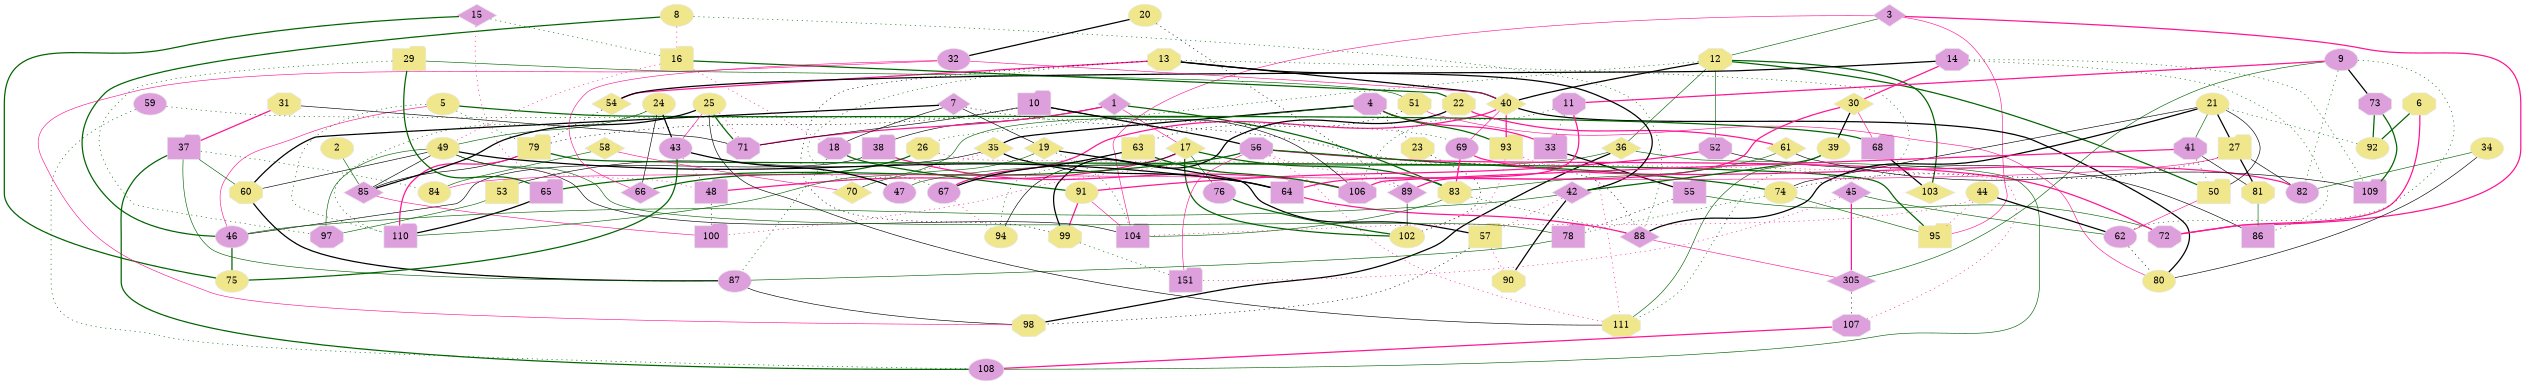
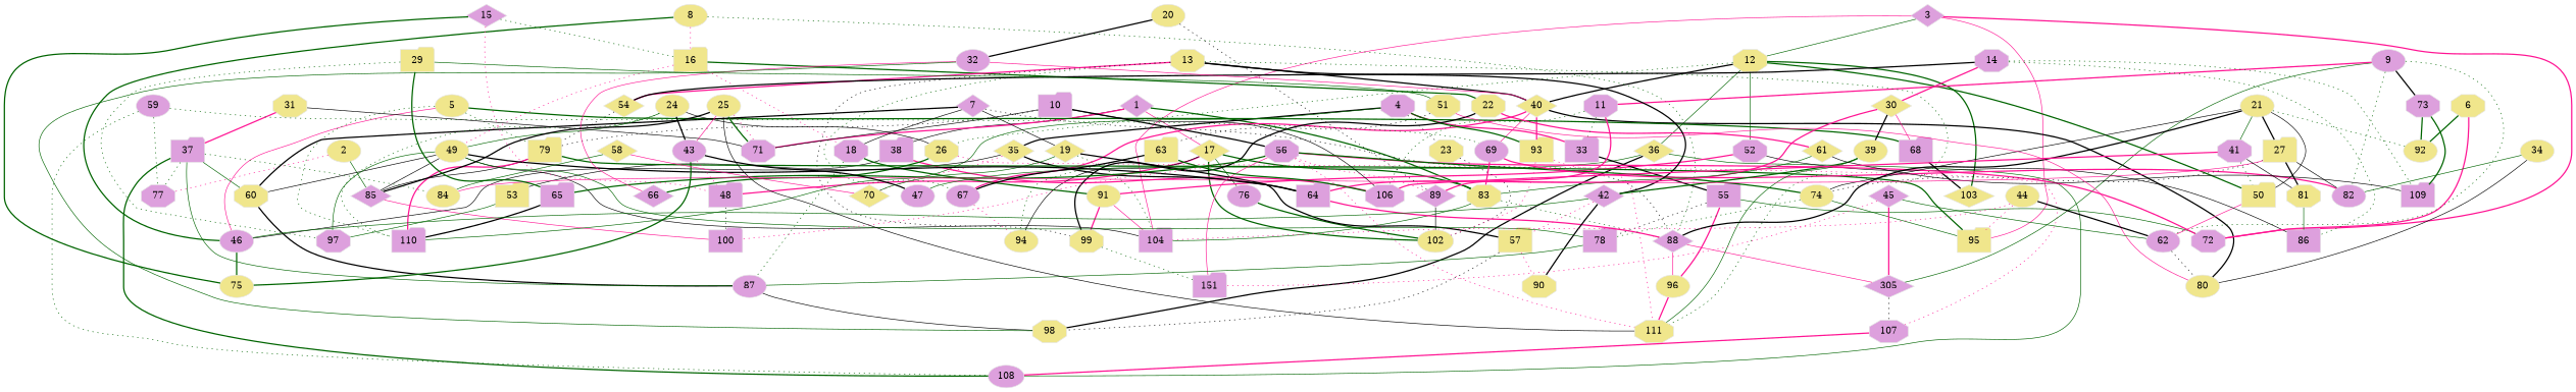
  graph {
    node [color=gray90 fillcolor=khaki shape=ellipse style=filled]
    edge [color=darkgreen style=bold]
    1 [fillcolor=plum shape=diamond]
    17 [shape=diamond]
    38 [fillcolor=plum shape=folder]
    71 [fillcolor=plum shape=octagon]
    83 [shape=octagon]
    48 [fillcolor=plum shape=folder]
    76 [fillcolor=plum]
    94
    102
    46 [fillcolor=plum]
    106 [fillcolor=plum shape=octagon]
    104 [fillcolor=plum shape=folder]
    88 [fillcolor=plum shape=diamond]
+   77 [fillcolor=plum shape=octagon]
    2
    85 [fillcolor=plum shape=diamond]
    100 [fillcolor=plum shape=folder]
    3 [fillcolor=plum shape=diamond]
    12 [shape=octagon]
    72 [fillcolor=plum shape=octagon]
    95 [shape=folder]
    26 [shape=octagon]
    36 [shape=diamond]
    40 [shape=diamond]
    50 [shape=folder]
    52 [fillcolor=plum shape=octagon]
    103 [shape=diamond]
    90 [shape=octagon]
    4 [fillcolor=plum shape=octagon]
    23 [shape=octagon]
    33 [fillcolor=plum shape=folder]
    35 [shape=diamond]
    93 [shape=folder]
    110 [fillcolor=plum shape=folder]
    55 [fillcolor=plum shape=folder]
    70 [shape=diamond]
    64 [fillcolor=plum shape=folder]
    53 [shape=folder]
    111 [shape=octagon]
    5
    68 [fillcolor=plum shape=folder]
    79 [shape=folder]
    75
    6 [shape=octagon]
    92
    7 [fillcolor=plum shape=diamond]
    18 [fillcolor=plum shape=octagon]
    19 [shape=diamond]
    60 [shape=octagon]
    87 [fillcolor=plum]
    91
    57 [shape=folder]
    n53 [fillcolor=plum label=305 shape=diamond]
+   96
    8
    16 [shape=folder]
    22 [shape=octagon]
    49
    9 [fillcolor=plum]
    11 [fillcolor=plum shape=octagon]
    62 [fillcolor=plum]
    73 [fillcolor=plum shape=octagon]
    82 [fillcolor=plum]
    89 [fillcolor=plum shape=diamond]
    80
    109 [fillcolor=plum shape=folder]
    107 [fillcolor=plum shape=octagon]
    10 [fillcolor=plum shape=folder]
    56 [fillcolor=plum shape=octagon]
    74
    65 [fillcolor=plum shape=folder]
    n72 [fillcolor=plum label=151 shape=folder]
    66 [fillcolor=plum shape=diamond]
    98 [shape=octagon]
    47 [fillcolor=plum]
    108 [fillcolor=plum]
    67 [fillcolor=plum]
    69 [fillcolor=plum]
    86 [fillcolor=plum shape=folder]
    13 [shape=octagon]
    42 [fillcolor=plum shape=diamond]
    54 [shape=diamond]
    99 [shape=octagon]
    14 [fillcolor=plum shape=octagon]
    30 [shape=diamond]
    39
    15 [fillcolor=plum shape=diamond]
    61 [shape=diamond]
    97 [fillcolor=plum shape=octagon]
    78 [fillcolor=plum shape=folder]
    20
    32 [fillcolor=plum]
    21
    27 [shape=folder]
    41 [fillcolor=plum shape=octagon]
    81 [shape=octagon]
    84
    24
    43 [fillcolor=plum]
    25
    29 [shape=folder]
    51 [shape=octagon]
    63 [shape=folder]
    31 [shape=octagon]
    37 [fillcolor=plum shape=folder]
    34
    44
    45 [fillcolor=plum shape=diamond]
    58 [shape=diamond]
    59 [fillcolor=plum]
    1 -- 17 [color=deeppink style=solid]
    1 -- 38 [color=black style=solid]
    1 -- 71 [color=deeppink]
    1 -- 83
    17 -- 83
    17 -- 48 [color=deeppink]
    17 -- 76 [style=solid]
    17 -- 94 [color=black style=solid]
    17 -- 102
    38 -- 46 [color=black style=solid]
    38 -- 106 [color=deeppink]
    83 -- 104 [style=solid]
    83 -- 88 [style=dotted]
    48 -- 100 [color=black style=dotted]
    76 -- 102
    46 -- 75
    88 -- n53 [color=deeppink style=solid]
+   88 -- 96 [color=deeppink style=solid]
+   2 -- 77 [color=deeppink style=dotted]
    2 -- 85 [style=solid]
    85 -- 100 [color=deeppink style=solid]
    3 -- 104 [color=deeppink style=solid]
    3 -- 12 [style=solid]
    3 -- 72 [color=deeppink]
    3 -- 95 [color=deeppink style=solid]
    12 -- 26 [style=dotted]
    12 -- 36 [style=solid]
    12 -- 40 [color=black]
    12 -- 50
    12 -- 52 [style=solid]
    12 -- 103
    26 -- 107 [color=deeppink style=dotted]
    26 -- 66
    36 -- 98 [color=black]
    36 -- 47 [style=solid]
    36 -- 108 [style=solid]
    40 -- 93 [color=deeppink]
    40 -- 80 [color=black]
    40 -- 67 [color=deeppink]
    40 -- 69 [color=deeppink style=solid]
    50 -- 62 [color=deeppink style=solid]
    52 -- 91 [color=deeppink]
    52 -- 86 [color=black style=solid]
    4 -- 23 [color=black style=dotted]
    4 -- 33 [color=deeppink]
    4 -- 35 [color=black]
    4 -- 93
    4 -- 110 [style=solid]
    23 -- 102 [color=black style=dotted]
    33 -- 55 [color=black]
    35 -- 70 [color=deeppink style=dotted]
    35 -- 64 [color=black]
    35 -- 53 [color=black style=solid]
    93 -- 102 [color=deeppink style=dotted]
    93 -- 111 [color=deeppink style=dotted]
    55 -- 72 [style=solid]
+   55 -- 96 [color=deeppink]
    55 -- 78 [color=black style=dotted]
    64 -- 88 [color=deeppink]
    53 -- 97 [style=solid]
    5 -- 46 [color=deeppink style=solid]
    5 -- 110 [style=dotted]
    5 -- 68
    5 -- 79 [style=dotted]
    68 -- 103 [color=black]
    79 -- 85 [color=black style=solid]
    79 -- 95
    79 -- 110 [color=deeppink]
    6 -- 72 [color=deeppink]
    6 -- 92
    7 -- 88 [color=black style=dotted]
    7 -- 18 [color=black style=solid]
    7 -- 19 [color=black style=solid]
    7 -- 60 [color=black]
    18 -- 87 [style=dotted]
    18 -- 91
    19 -- 104 [style=dotted]
    19 -- 70 [style=solid]
    19 -- 57 [color=black]
    60 -- 87 [color=black]
    87 -- 98 [color=black style=solid]
    91 -- 104 [color=deeppink style=solid]
    91 -- 99 [color=deeppink]
    57 -- 90 [color=deeppink style=dotted]
    57 -- 98 [color=black style=dotted]
    n53 -- 107 [color=black style=dotted]
+   96 -- 111 [color=deeppink]
    8 -- 46
    8 -- 88 [style=dotted]
    8 -- 16 [color=deeppink style=dotted]
    16 -- 18 [color=deeppink style=dotted]
    16 -- 22
    16 -- 49 [color=deeppink style=dotted]
    22 -- 99 [color=black]
    22 -- 61 [color=deeppink]
    49 -- 104 [color=black style=solid]
    49 -- 85 [color=black style=solid]
    49 -- 64 [color=black]
    49 -- 60 [color=black style=solid]
    49 -- 97 [style=solid]
    49 -- 78 [style=solid]
    9 -- n53 [style=solid]
    9 -- 11 [color=deeppink]
    9 -- 62 [style=dotted]
    9 -- 73 [color=black]
    9 -- 82 [style=dotted]
    11 -- 106 [style=dotted]
    11 -- 33 [style=dotted]
    11 -- 89 [color=deeppink]
    62 -- 80 [color=black style=dotted]
    73 -- 92
    73 -- 109
    89 -- 102 [color=black style=solid]
    107 -- 108 [color=deeppink]
    10 -- 71 [color=black style=solid]
    10 -- 106 [color=black style=solid]
    10 -- 79 [color=black style=dotted]
    10 -- 56 [color=black]
    56 -- 100 [color=deeppink style=dotted]
    56 -- 72 [color=deeppink]
    56 -- 111 [color=deeppink style=dotted]
    56 -- 89 [color=deeppink style=dotted]
    56 -- 74
    56 -- 65
    56 -- n72 [color=deeppink style=solid]
    74 -- 95 [style=solid]
    74 -- 78 [style=dotted]
    65 -- 110 [color=black]
    67 -- 94 [color=deeppink style=dotted]
    69 -- 83 [color=deeppink]
    69 -- 82 [color=deeppink]
    13 -- 40 [color=black]
    13 -- 111 [style=dotted]
    13 -- 67 [style=dotted]
    13 -- 42 [color=black]
    13 -- 54 [color=deeppink]
    13 -- 99 [color=black style=dotted]
    42 -- 46 [style=solid]
    42 -- 90 [color=black]
    42 -- 57 [color=deeppink style=dotted]
    54 -- 79 [color=black style=dotted]
    99 -- n72 [style=dotted]
    14 -- 109 [style=dotted]
    14 -- 86 [style=dotted]
    14 -- 54 [color=black]
    14 -- 30 [color=deeppink]
    30 -- 64 [color=deeppink]
    30 -- 68 [color=deeppink style=solid]
    30 -- 39 [color=black]
    39 -- 111 [style=solid]
    39 -- 42
    15 -- 48 [color=deeppink style=dotted]
    15 -- 75
    15 -- 16 [style=dotted]
    61 -- 83 [style=solid]
    61 -- 109 [color=black style=solid]
    78 -- 87 [style=solid]
    20 -- 89 [color=black style=dotted]
    20 -- 32 [color=black]
    32 -- 40 [color=deeppink style=solid]
    32 -- 66 [color=deeppink style=solid]
-   32 -- 98 [color=deeppink style=solid]
+   32 -- 98 [style=solid]
    21 -- 88 [color=black]
    21 -- 50 [color=black style=solid]
    21 -- 92 [style=dotted]
    21 -- 74 [color=black style=solid]
    21 -- 27 [color=black]
    21 -- 41 [style=solid]
    27 -- 82 [color=black style=solid]
    27 -- 74 [color=black style=dotted]
    27 -- 81 [color=black]
    27 -- 84 [color=deeppink style=solid]
    41 -- 106 [color=deeppink]
    41 -- 50 [style=dotted]
    41 -- 81 [color=black style=solid]
    81 -- 86 [style=solid]
-   24 -- 66 [color=black style=solid]
+   24 -- 26 [color=black style=solid]
    24 -- 110 [style=dotted]
    24 -- 49 [style=solid]
    24 -- 43 [color=black]
    43 -- 48 [color=deeppink style=dotted]
    43 -- 75
    43 -- 47 [color=black]
    25 -- 71
    25 -- 71 [color=deeppink style=dotted]
    25 -- 85 [color=black]
    25 -- 111 [color=black style=solid]
    25 -- 43 [color=deeppink style=solid]
    29 -- 65
    29 -- 97 [style=dotted]
    29 -- 51 [style=solid]
    51 -- 80 [color=deeppink style=solid]
    51 -- 63 [color=black style=dotted]
    63 -- 94 [style=dotted]
    63 -- 106
    63 -- 67 [color=black]
    31 -- 71 [color=black style=solid]
    31 -- 37 [color=deeppink]
+   37 -- 77 [style=dotted]
    37 -- 60 [style=solid]
    37 -- 87 [style=solid]
    37 -- 108
    37 -- 84 [style=dotted]
    34 -- 82 [style=solid]
    34 -- 80 [color=black style=solid]
    44 -- 104 [color=deeppink style=dotted]
    44 -- 95 [color=deeppink style=dotted]
    44 -- 62 [color=black]
    45 -- n53 [color=deeppink]
    45 -- 62 [style=solid]
    45 -- n72 [color=deeppink style=dotted]
    58 -- 70 [color=deeppink style=solid]
    58 -- 84 [style=solid]
+   59 -- 77 [style=dotted]
    59 -- 108 [style=dotted]
    59 -- 69 [style=dotted]
  }
